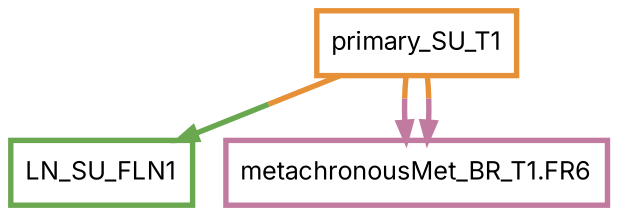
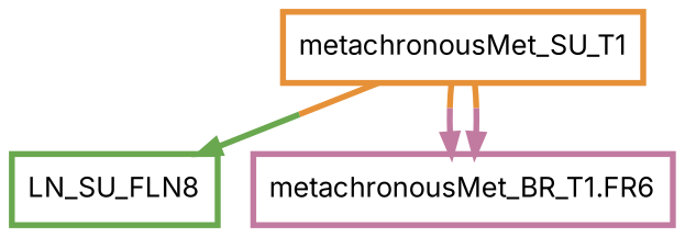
  digraph {
    fontname=Inter
    node [fillcolor=white fontname=Inter penwidth=3.0 shape=box]
    edge [color="#e69138ff;0.5:#c27ba0ff" fontname=Inter penwidth=3]
-   LN_SU_FLN1 [color="#6aa84fff"]
+   LN_SU_FLN1 [color="#6aa84fff" label=LN_SU_FLN8]
    n2 [color="#c27ba0ff" label="metachronousMet_BR_T1.FR6"]
-   primary_SU_T1 [color="#e69138ff"]
+   primary_SU_T1 [color="#e69138ff" label=metachronousMet_SU_T1]
    primary_SU_T1 -> LN_SU_FLN1 [color="#e69138ff;0.5:#6aa84fff"]
    primary_SU_T1 -> n2
    primary_SU_T1 -> n2
  }
